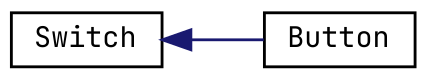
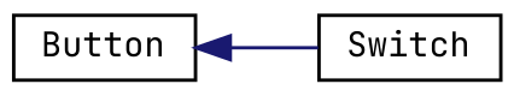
  digraph {
    rankdir=LR
    fontname="JetBrains Mono"
    node [color=black fillcolor=white fontname="JetBrains Mono" fontsize=10 shape=record style=filled]
    n1 [height=0.2 label=Switch width=0.4]
    n2 [height=0.2 label=Button width=0.4]
-   n1 -> n2 [color=midnightblue dir=back fontname="JetBrains Mono" fontsize=10 labelfontname=Helvetica labelfontsize=10 style=solid]
+   n2 -> n1 [color=midnightblue dir=back fontname="JetBrains Mono" fontsize=10 labelfontname=Helvetica labelfontsize=10 style=solid]
  }
